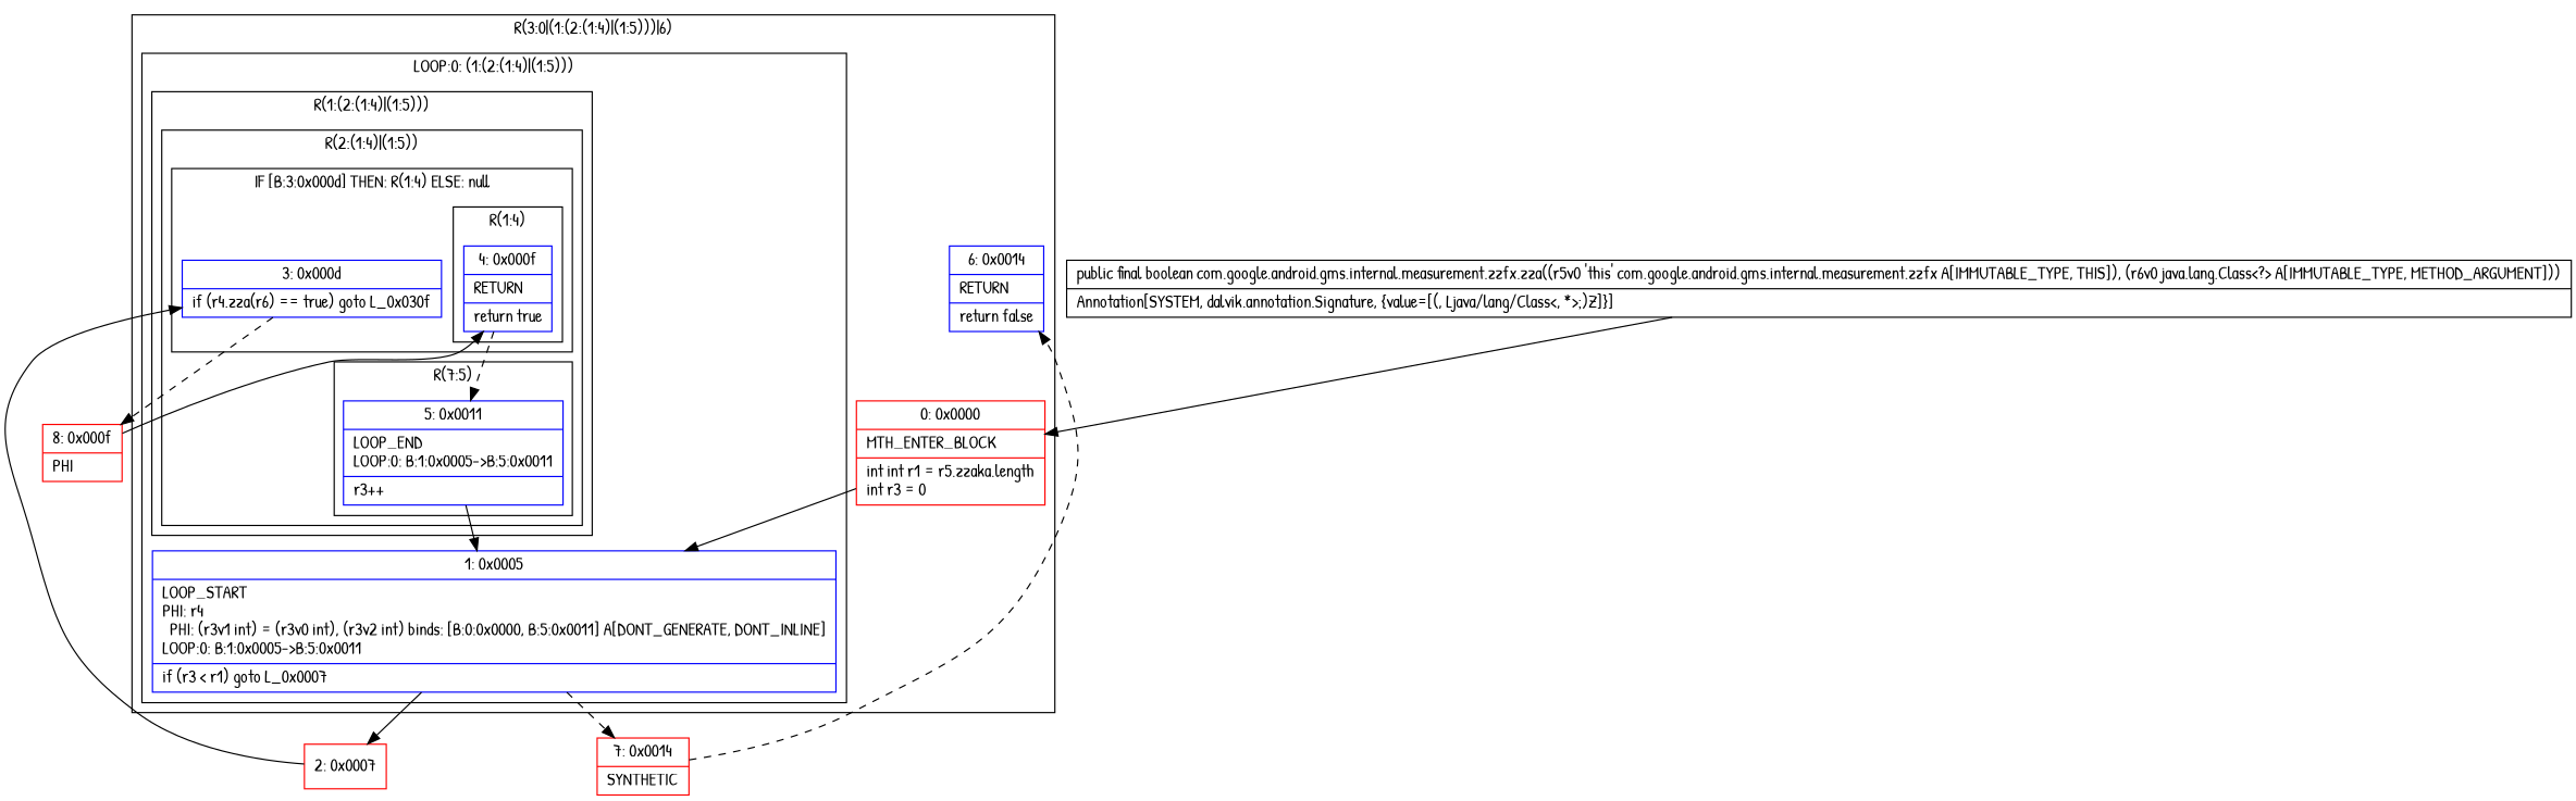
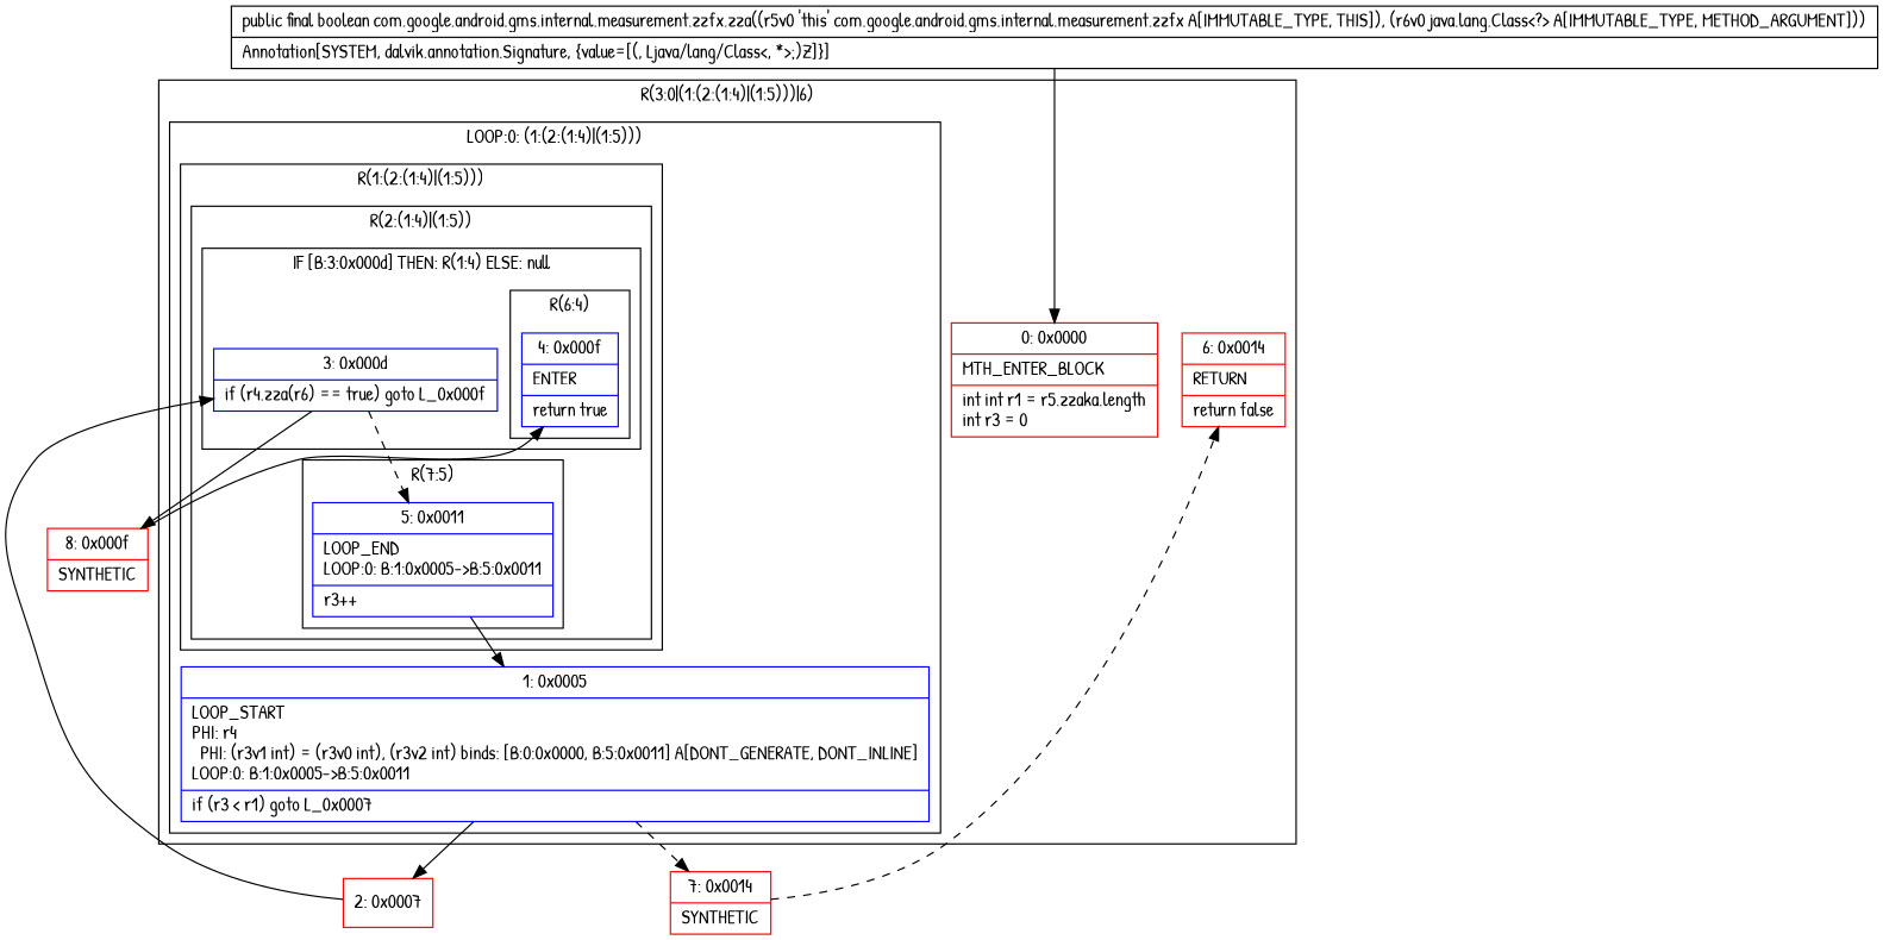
  digraph {
    fontname="Patrick Hand"
    node [color=blue fontname="Patrick Hand" shape=record]
    edge [fontname="Patrick Hand"]
-   n1 [label="{4\:\ 0x000f|RETURN\l|return true\l}"]
-   n2 [label="{3\:\ 0x000d|if (r4.zza(r6) == true) goto L_0x030f\l}"]
+   n1 [label="{4\:\ 0x000f|ENTER\l|return true\l}"]
+   n2 [label="{3\:\ 0x000d|if (r4.zza(r6) == true) goto L_0x000f\l}"]
    n3 [label="{5\:\ 0x0011|LOOP_END\lLOOP:0: B:1:0x0005\-\>B:5:0x0011\l|r3++\l}"]
    n4 [label="{1\:\ 0x0005|LOOP_START\lPHI: r4 \l  PHI: (r3v1 int) = (r3v0 int), (r3v2 int) binds: [B:0:0x0000, B:5:0x0011] A[DONT_GENERATE, DONT_INLINE]\lLOOP:0: B:1:0x0005\-\>B:5:0x0011\l|if (r3 \< r1) goto L_0x0007\l}"]
    n5 [color=red label="{0\:\ 0x0000|MTH_ENTER_BLOCK\l|int int r1 = r5.zzaka.length\lint r3 = 0\l}"]
-   n6 [label="{6\:\ 0x0014|RETURN\l|return false\l}"]
-   n7 [color=red label="{8\:\ 0x000f|PHI\l}"]
+   n6 [color=red label="{6\:\ 0x0014|RETURN\l|return false\l}"]
+   n7 [color=red label="{8\:\ 0x000f|SYNTHETIC\l}"]
    n8 [color=red label="{2\:\ 0x0007}"]
    n9 [color=red label="{7\:\ 0x0014|SYNTHETIC\l}"]
    n10 [label="{public final boolean com.google.android.gms.internal.measurement.zzfx.zza((r5v0 'this' com.google.android.gms.internal.measurement.zzfx A[IMMUTABLE_TYPE, THIS]), (r6v0 java.lang.Class\<?\> A[IMMUTABLE_TYPE, METHOD_ARGUMENT]))  | Annotation[SYSTEM, dalvik.annotation.Signature, \{value=[(, Ljava\/lang\/Class\<, *\>;)Z]\}]\l}" color=""]
    subgraph cluster_1 {
      label="R(3:0|(1:(2:(1:4)|(1:5)))|6)"
      n5
      n6
      subgraph cluster_2 {
        label="LOOP:0: (1:(2:(1:4)|(1:5)))"
        n4
        subgraph cluster_3 {
          label="R(1:(2:(1:4)|(1:5)))"
          subgraph cluster_4 {
            label="R(2:(1:4)|(1:5))"
            subgraph cluster_5 {
              label="IF [B:3:0x000d] THEN: R(1:4) ELSE: null"
              n2
              subgraph cluster_6 {
-               label="R(1:4)"
+               label="R(6:4)"
                n1
              }
            }
            subgraph cluster_7 {
              label="R(7:5)"
              n3
            }
          }
        }
      }
    }
-   n1 -> n3 [style=dashed]
-   n2 -> n7 [style=dashed]
+   n2 -> n3 [style=dashed]
+   n2 -> n7
    n3 -> n4
    n4 -> n8
    n4 -> n9 [style=dashed]
-   n5 -> n4
    n7 -> n1
    n8 -> n2
    n9 -> n6 [style=dashed]
    n10 -> n5
  }
